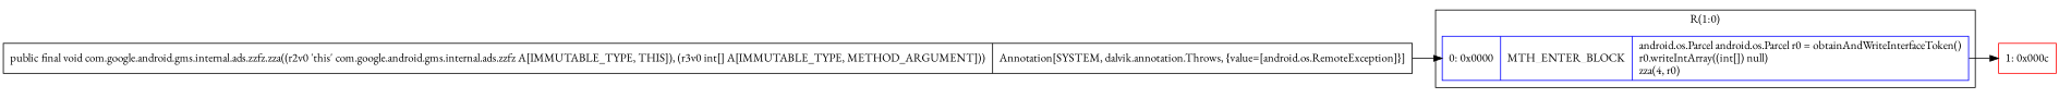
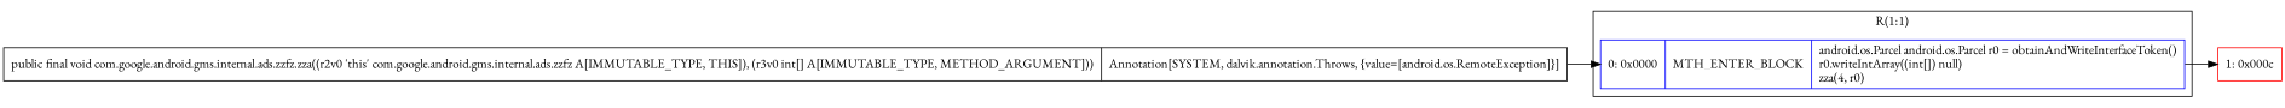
  digraph {
    rankdir=LR
    fontname="EB Garamond"
    node [shape=record fontname="EB Garamond"]
    edge [fontname="EB Garamond"]
    n1 [color=blue label="{0\:\ 0x0000|MTH_ENTER_BLOCK\l|android.os.Parcel android.os.Parcel r0 = obtainAndWriteInterfaceToken()\lr0.writeIntArray((int[]) null)\lzza(4, r0)\l}"]
    n2 [color=red label="{1\:\ 0x000c}"]
    n3 [label="{public final void com.google.android.gms.internal.ads.zzfz.zza((r2v0 'this' com.google.android.gms.internal.ads.zzfz A[IMMUTABLE_TYPE, THIS]), (r3v0 int[] A[IMMUTABLE_TYPE, METHOD_ARGUMENT]))  | Annotation[SYSTEM, dalvik.annotation.Throws, \{value=[android.os.RemoteException]\}]\l}"]
    subgraph cluster_1 {
-     label="R(1:0)"
+     label="R(1:1)"
      n1
    }
    n1 -> n2
    n3 -> n1
  }
